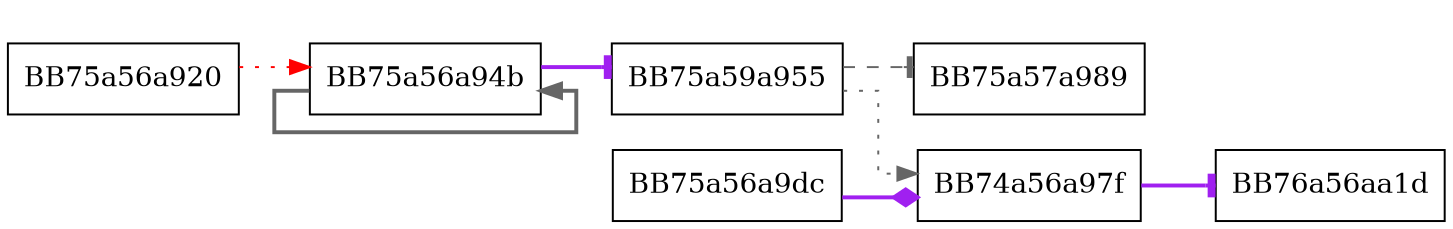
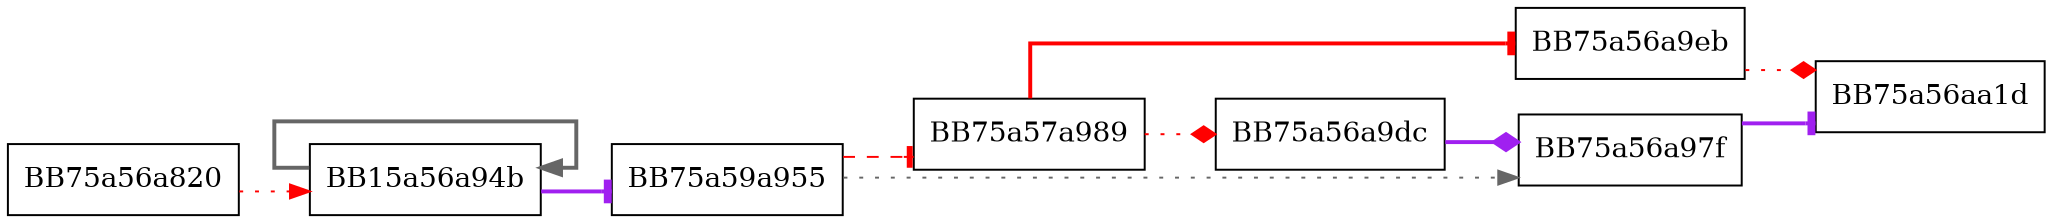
  digraph {
    rankdir=LR
    splines=ortho
    node [shape=box]
    edge [arrowhead=tee color=red style=bold]
-   BB75a56a920
-   BB75a56a94b
+   BB75a56a920 [label=BB75a56a820]
+   BB75a56a94b [label=BB15a56a94b]
    n3 [label=BB75a59a955]
    n4 [label=BB75a57a989]
-   BB75a56a97f [label=BB74a56a97f]
+   BB75a56a97f
+   BB75a56a9eb
    BB75a56a9dc
-   BB75a56aa1d [label=BB76a56aa1d]
+   BB75a56aa1d
    BB75a56a920 -> BB75a56a94b [arrowhead=normal style=dotted]
    BB75a56a94b -> BB75a56a94b [arrowhead=normal color=gray40]
    BB75a56a94b -> n3 [color=purple]
-   n3 -> n4 [color=gray40 style=dashed]
+   n3 -> n4 [style=dashed]
    n3 -> BB75a56a97f [arrowhead=normal color=gray40 style=dotted]
+   n4 -> BB75a56a9eb
+   n4 -> BB75a56a9dc [arrowhead=diamond style=dotted]
    BB75a56a97f -> BB75a56aa1d [color=purple]
+   BB75a56a9eb -> BB75a56aa1d [arrowhead=diamond style=dotted]
    BB75a56a9dc -> BB75a56a97f [arrowhead=diamond color=purple]
  }
